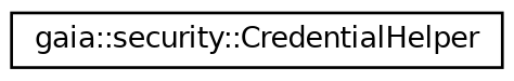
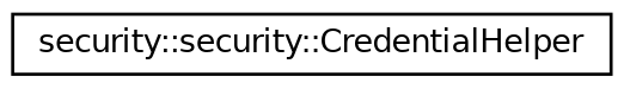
  digraph {
    rankdir=TB
-   n1 [color=black fillcolor=white fontname=Helvetica fontsize=10 height=0.2 label="gaia::security::CredentialHelper" shape=record style=filled width=0.4]
+   n1 [color=black fillcolor=white fontname=Helvetica fontsize=10 height=0.2 label="security::security::CredentialHelper" shape=record style=filled width=0.4]
  }
